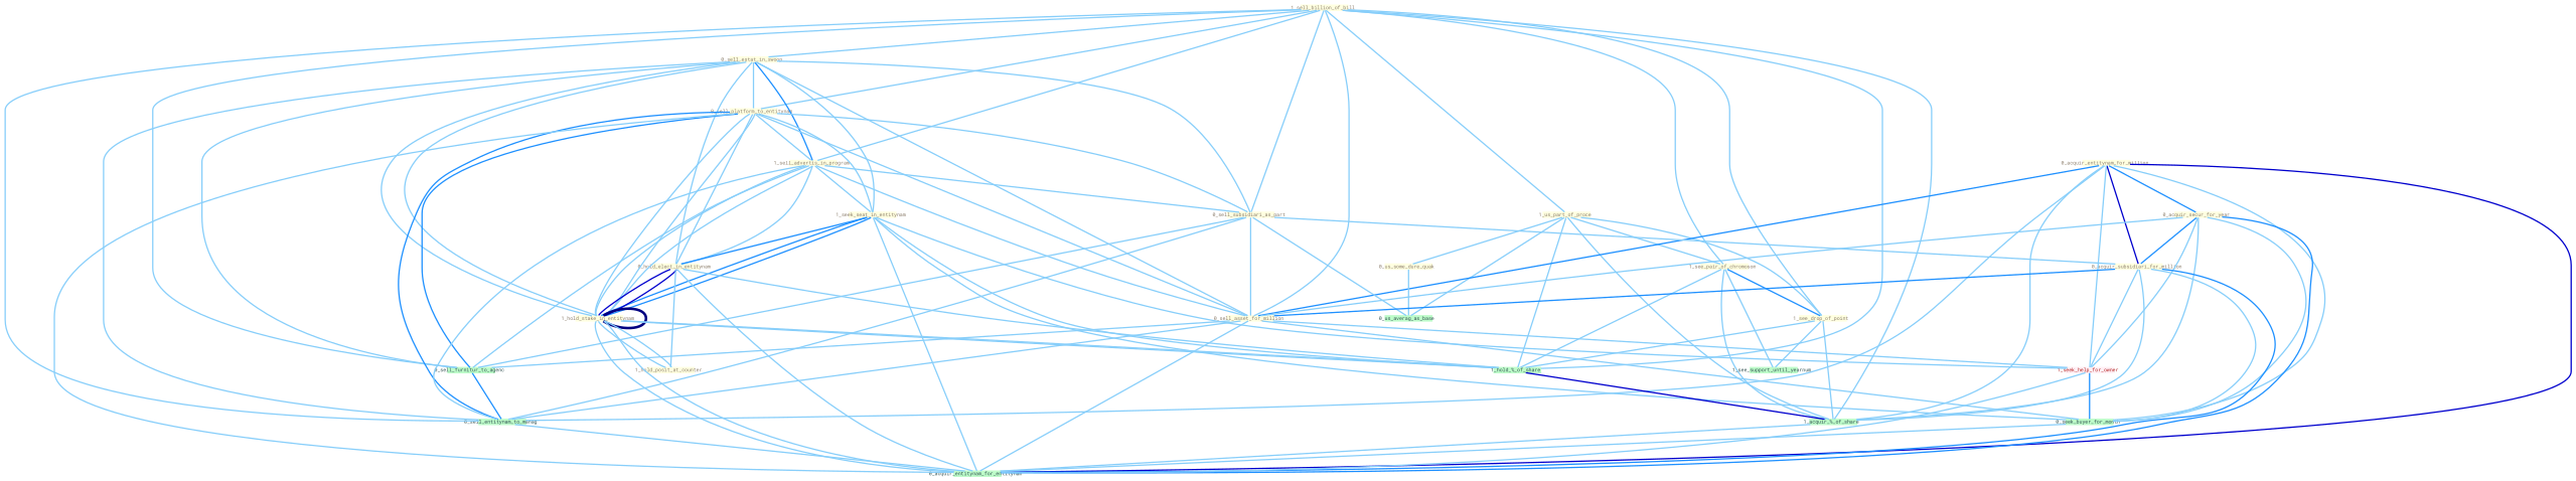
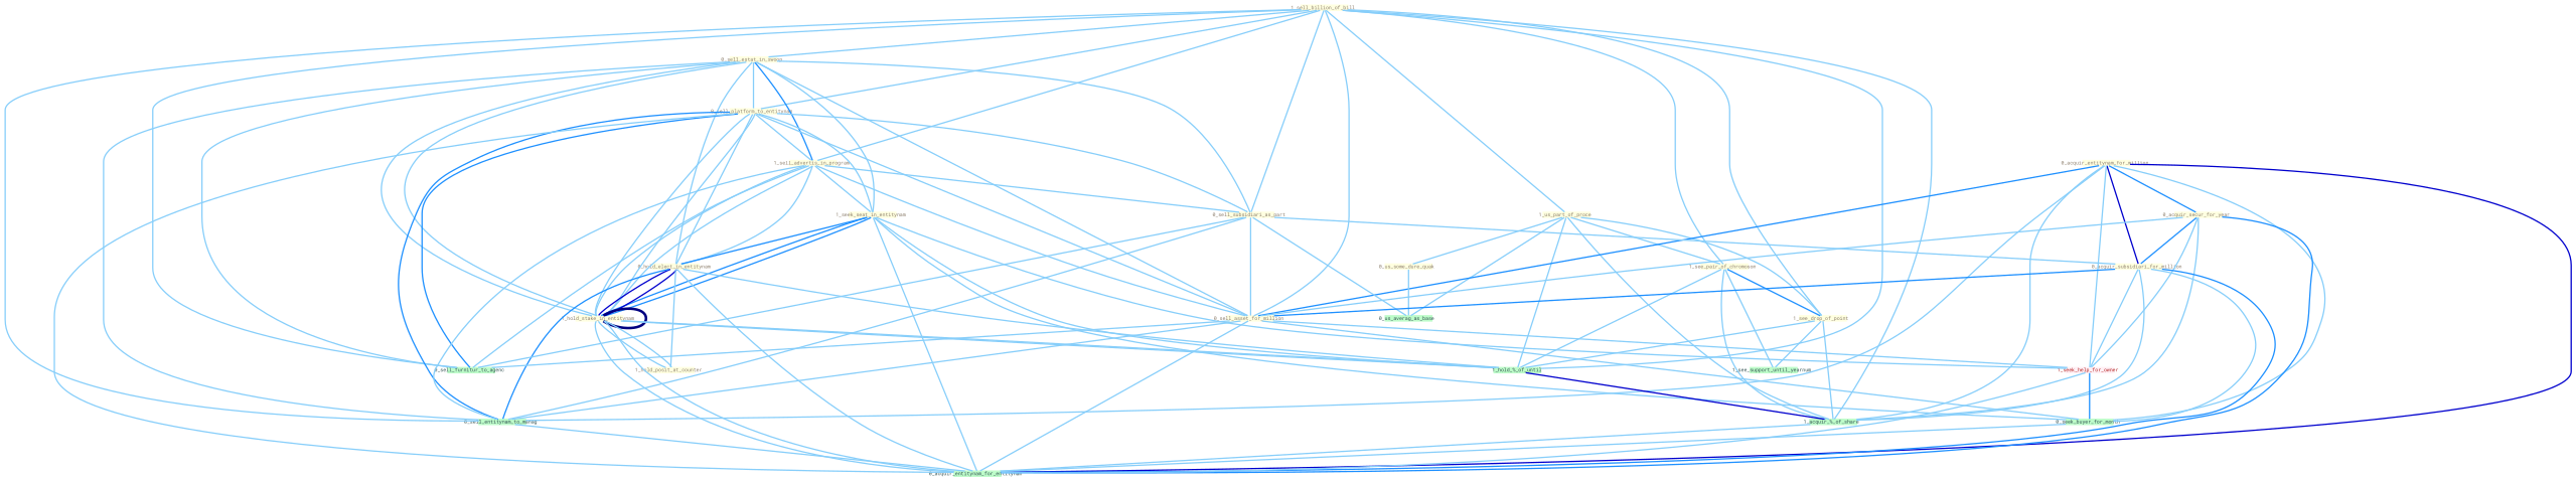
  graph {
    fontname="Roboto Mono"
    node [color="#ffffe0" fixedsize=true fontcolor="#8b7d6b" fontname="Roboto Mono" fontsize=4 shape=polygon style=filled]
    edge [color="#87cefa" fontname="Roboto Mono" w=1]
    "1_sell_billion_of_bill " [height=.06 width=.5]
    "0_sell_estat_in_swoop " [height=.06 width=.5]
    "0_sell_platform_to_entitynam " [height=.06 width=.5]
    "1_sell_advertis_in_program " [height=.06 width=.5]
    "1_seek_seat_in_entitynam " [height=.06 width=.5]
    "0_hold_elect_in_entitynam " [height=.06 width=.5]
    "1_hold_stake_in_entitynam " [height=.06 width=.5]
    "1_us_part_of_proce " [height=.06 width=.5]
    "0_acquir_entitynam_for_million " [height=.06 width=.5]
    "0_us_some_dure_quak " [height=.06 width=.5]
    "0_sell_subsidiari_as_part " [height=.06 width=.5]
    "1_hold_posit_at_counter " [height=.06 width=.5]
    "0_acquir_secur_for_year " [height=.06 width=.5]
    "1_see_pair_of_chromosom " [height=.06 width=.5]
    "1_see_drop_of_point " [height=.06 width=.5]
    "0_acquir_subsidiari_for_million " [height=.06 width=.5]
    "0_sell_asset_for_million " [height=.06 width=.5]
    "1_seek_help_for_owner " [color="#fff0f5" fontcolor="#b22222" height=.06 width=.5]
-   "1_hold_%_of_share " [color="#BDFCC9" fontcolor="#2f4f4f" height=.06 width=.5]
+   "1_hold_%_of_share " [color="#BDFCC9" fontcolor="#2f4f4f" height=.06 width=.5 label="1_hold_%_of_until"]
    "1_acquir_%_of_share " [color="#BDFCC9" fontcolor="#2f4f4f" height=.06 width=.5]
    "0_sell_furnitur_to_agenc " [color="#BDFCC9" fontcolor="#2f4f4f" height=.06 width=.5]
    "0_sell_entitynam_to_manag " [color="#BDFCC9" fontcolor="#2f4f4f" height=.06 width=.5]
    "0_acquir_entitynam_for_entitynam " [color="#BDFCC9" fontcolor="#2f4f4f" height=.06 width=.5]
    "0_seek_buyer_for_month " [color="#BDFCC9" fontcolor="#2f4f4f" height=.06 width=.5]
    "0_us_averag_as_base " [color="#BDFCC9" fontcolor="#2f4f4f" height=.06 width=.5]
    "1_see_support_until_yearnum " [color="#BDFCC9" fontcolor="#2f4f4f" height=.06 width=.5]
    subgraph sub_1 {
      "1_sell_billion_of_bill "
      "0_sell_estat_in_swoop "
      "0_sell_platform_to_entitynam "
      "1_sell_advertis_in_program "
      "1_seek_seat_in_entitynam "
      "0_hold_elect_in_entitynam "
      "1_hold_stake_in_entitynam "
      "1_us_part_of_proce "
      "0_acquir_entitynam_for_million "
      "0_us_some_dure_quak "
      "0_sell_subsidiari_as_part "
      "1_hold_posit_at_counter "
      "0_acquir_secur_for_year "
      "1_see_pair_of_chromosom "
      "1_see_drop_of_point "
      "0_acquir_subsidiari_for_million "
      "0_sell_asset_for_million "
    }
    subgraph sub_2 {
      "1_seek_help_for_owner "
    }
    "1_sell_billion_of_bill " -- "0_sell_estat_in_swoop "
    "1_sell_billion_of_bill " -- "0_sell_platform_to_entitynam "
    "1_sell_billion_of_bill " -- "1_sell_advertis_in_program "
    "1_sell_billion_of_bill " -- "1_us_part_of_proce "
    "1_sell_billion_of_bill " -- "0_sell_subsidiari_as_part "
    "1_sell_billion_of_bill " -- "1_see_pair_of_chromosom "
    "1_sell_billion_of_bill " -- "1_see_drop_of_point "
    "1_sell_billion_of_bill " -- "0_sell_asset_for_million "
    "1_sell_billion_of_bill " -- "1_hold_%_of_share "
    "1_sell_billion_of_bill " -- "1_acquir_%_of_share "
    "1_sell_billion_of_bill " -- "0_sell_furnitur_to_agenc "
    "1_sell_billion_of_bill " -- "0_sell_entitynam_to_manag "
    "0_sell_estat_in_swoop " -- "0_sell_platform_to_entitynam "
    "0_sell_estat_in_swoop " -- "1_sell_advertis_in_program " [color="#1e90ff" w=2]
    "0_sell_estat_in_swoop " -- "1_seek_seat_in_entitynam "
    "0_sell_estat_in_swoop " -- "0_hold_elect_in_entitynam "
    "0_sell_estat_in_swoop " -- "1_hold_stake_in_entitynam "
    "0_sell_estat_in_swoop " -- "1_hold_stake_in_entitynam "
    "0_sell_estat_in_swoop " -- "0_sell_subsidiari_as_part "
    "0_sell_estat_in_swoop " -- "0_sell_asset_for_million "
    "0_sell_estat_in_swoop " -- "0_sell_furnitur_to_agenc "
    "0_sell_estat_in_swoop " -- "0_sell_entitynam_to_manag "
    "0_sell_platform_to_entitynam " -- "1_sell_advertis_in_program "
    "0_sell_platform_to_entitynam " -- "1_seek_seat_in_entitynam "
    "0_sell_platform_to_entitynam " -- "0_hold_elect_in_entitynam "
    "0_sell_platform_to_entitynam " -- "1_hold_stake_in_entitynam "
    "0_sell_platform_to_entitynam " -- "1_hold_stake_in_entitynam "
    "0_sell_platform_to_entitynam " -- "0_sell_subsidiari_as_part "
    "0_sell_platform_to_entitynam " -- "0_sell_asset_for_million "
    "0_sell_platform_to_entitynam " -- "0_sell_furnitur_to_agenc " [color="#1e90ff" w=2]
    "0_sell_platform_to_entitynam " -- "0_sell_entitynam_to_manag " [color="#1e90ff" w=2]
    "0_sell_platform_to_entitynam " -- "0_acquir_entitynam_for_entitynam "
    "1_sell_advertis_in_program " -- "1_seek_seat_in_entitynam "
    "1_sell_advertis_in_program " -- "0_hold_elect_in_entitynam "
    "1_sell_advertis_in_program " -- "1_hold_stake_in_entitynam "
    "1_sell_advertis_in_program " -- "1_hold_stake_in_entitynam "
    "1_sell_advertis_in_program " -- "0_sell_subsidiari_as_part "
    "1_sell_advertis_in_program " -- "0_sell_asset_for_million "
    "1_sell_advertis_in_program " -- "0_sell_furnitur_to_agenc "
    "1_sell_advertis_in_program " -- "0_sell_entitynam_to_manag "
    "1_seek_seat_in_entitynam " -- "0_hold_elect_in_entitynam " [color="#1e90ff" w=2]
    "1_seek_seat_in_entitynam " -- "1_hold_stake_in_entitynam " [color="#1e90ff" w=2]
    "1_seek_seat_in_entitynam " -- "1_hold_stake_in_entitynam " [color="#1e90ff" w=2]
    "1_seek_seat_in_entitynam " -- "1_seek_help_for_owner "
    "1_seek_seat_in_entitynam " -- "1_hold_%_of_share "
    "1_seek_seat_in_entitynam " -- "0_acquir_entitynam_for_entitynam "
    "1_seek_seat_in_entitynam " -- "0_seek_buyer_for_month "
    "0_hold_elect_in_entitynam " -- "1_hold_stake_in_entitynam " [color="#0000cd" w=3]
    "0_hold_elect_in_entitynam " -- "1_hold_stake_in_entitynam " [color="#0000cd" w=3]
    "0_hold_elect_in_entitynam " -- "1_hold_posit_at_counter "
    "0_hold_elect_in_entitynam " -- "1_hold_%_of_share "
    "0_hold_elect_in_entitynam " -- "0_acquir_entitynam_for_entitynam "
    "1_hold_stake_in_entitynam " -- "1_hold_stake_in_entitynam " [color="#000080" style=bold w=4]
    "1_hold_stake_in_entitynam " -- "1_hold_posit_at_counter "
    "1_hold_stake_in_entitynam " -- "1_hold_%_of_share "
    "1_hold_stake_in_entitynam " -- "0_acquir_entitynam_for_entitynam "
    "1_hold_stake_in_entitynam " -- "0_acquir_entitynam_for_entitynam "
    "1_us_part_of_proce " -- "0_us_some_dure_quak "
    "1_us_part_of_proce " -- "1_see_pair_of_chromosom "
    "1_us_part_of_proce " -- "1_see_drop_of_point "
    "1_us_part_of_proce " -- "1_hold_%_of_share "
    "1_us_part_of_proce " -- "1_acquir_%_of_share "
    "1_us_part_of_proce " -- "0_us_averag_as_base "
    "0_acquir_entitynam_for_million " -- "0_acquir_secur_for_year " [color="#1e90ff" w=2]
    "0_acquir_entitynam_for_million " -- "0_acquir_subsidiari_for_million " [color="#0000cd" w=3]
    "0_acquir_entitynam_for_million " -- "0_sell_asset_for_million " [color="#1e90ff" w=2]
    "0_acquir_entitynam_for_million " -- "1_seek_help_for_owner "
    "0_acquir_entitynam_for_million " -- "1_acquir_%_of_share "
    "0_acquir_entitynam_for_million " -- "0_sell_entitynam_to_manag "
    "0_acquir_entitynam_for_million " -- "0_acquir_entitynam_for_entitynam " [color="#0000cd" w=3]
    "0_acquir_entitynam_for_million " -- "0_seek_buyer_for_month "
    "0_us_some_dure_quak " -- "0_us_averag_as_base "
    "0_sell_subsidiari_as_part " -- "0_acquir_subsidiari_for_million "
    "0_sell_subsidiari_as_part " -- "0_sell_asset_for_million "
    "0_sell_subsidiari_as_part " -- "0_sell_furnitur_to_agenc "
    "0_sell_subsidiari_as_part " -- "0_sell_entitynam_to_manag "
    "0_sell_subsidiari_as_part " -- "0_us_averag_as_base "
    "1_hold_posit_at_counter " -- "1_hold_stake_in_entitynam "
    "0_acquir_secur_for_year " -- "0_acquir_subsidiari_for_million " [color="#1e90ff" w=2]
    "0_acquir_secur_for_year " -- "0_sell_asset_for_million "
    "0_acquir_secur_for_year " -- "1_seek_help_for_owner "
    "0_acquir_secur_for_year " -- "1_acquir_%_of_share "
    "0_acquir_secur_for_year " -- "0_acquir_entitynam_for_entitynam " [color="#1e90ff" w=2]
-   "0_acquir_secur_for_year " -- "0_seek_buyer_for_month "
    "1_see_pair_of_chromosom " -- "1_see_drop_of_point " [color="#1e90ff" w=2]
    "1_see_pair_of_chromosom " -- "1_hold_%_of_share "
    "1_see_pair_of_chromosom " -- "1_acquir_%_of_share "
    "1_see_pair_of_chromosom " -- "1_see_support_until_yearnum "
    "1_see_drop_of_point " -- "1_hold_%_of_share "
    "1_see_drop_of_point " -- "1_acquir_%_of_share "
    "1_see_drop_of_point " -- "1_see_support_until_yearnum "
    "0_acquir_subsidiari_for_million " -- "0_sell_asset_for_million " [color="#1e90ff" w=2]
    "0_acquir_subsidiari_for_million " -- "1_seek_help_for_owner "
    "0_acquir_subsidiari_for_million " -- "1_acquir_%_of_share "
    "0_acquir_subsidiari_for_million " -- "0_acquir_entitynam_for_entitynam " [color="#1e90ff" w=2]
    "0_acquir_subsidiari_for_million " -- "0_seek_buyer_for_month "
    "0_sell_asset_for_million " -- "1_seek_help_for_owner "
    "0_sell_asset_for_million " -- "0_sell_furnitur_to_agenc "
    "0_sell_asset_for_million " -- "0_sell_entitynam_to_manag "
    "0_sell_asset_for_million " -- "0_acquir_entitynam_for_entitynam "
    "0_sell_asset_for_million " -- "0_seek_buyer_for_month "
    "1_seek_help_for_owner " -- "0_acquir_entitynam_for_entitynam "
    "1_seek_help_for_owner " -- "0_seek_buyer_for_month " [color="#1e90ff" w=2]
    "1_hold_%_of_share " -- "1_hold_stake_in_entitynam "
    "1_hold_%_of_share " -- "1_acquir_%_of_share " [color="#0000cd" w=3]
    "1_acquir_%_of_share " -- "0_acquir_entitynam_for_entitynam "
-   "0_sell_furnitur_to_agenc " -- "0_sell_entitynam_to_manag " [color="#1e90ff" w=2]
+   "0_hold_elect_in_entitynam " -- "0_sell_entitynam_to_manag " [color="#1e90ff" w=2]
    "0_sell_entitynam_to_manag " -- "0_acquir_entitynam_for_entitynam "
    "0_seek_buyer_for_month " -- "0_acquir_entitynam_for_entitynam "
  }
